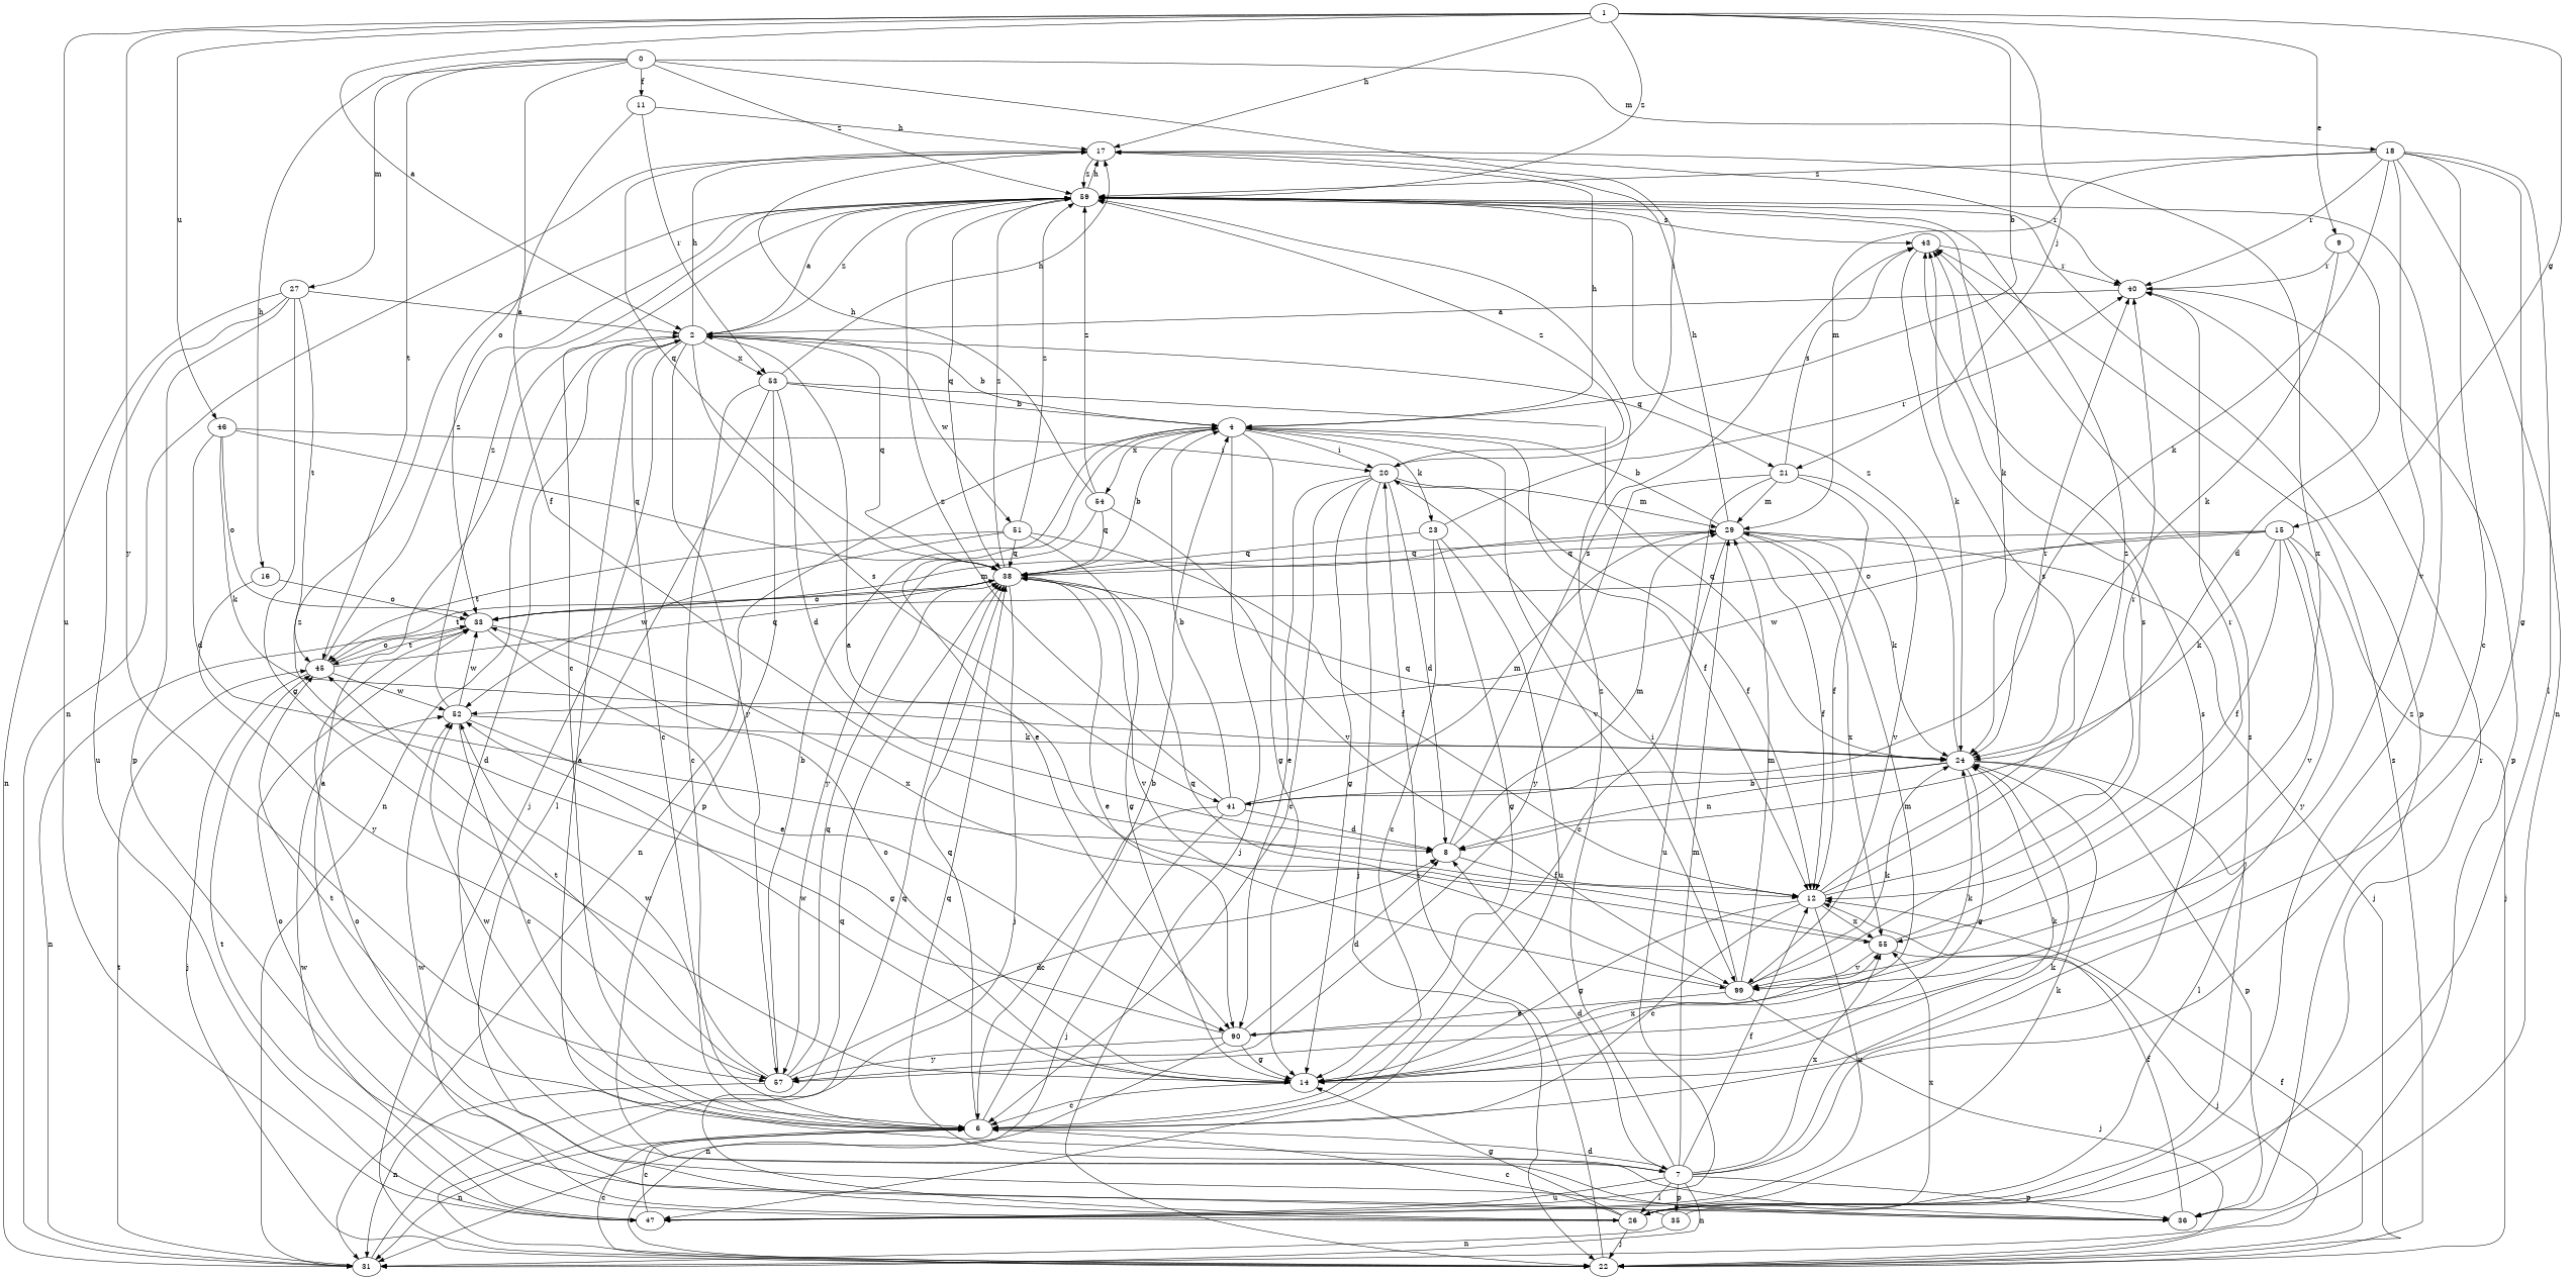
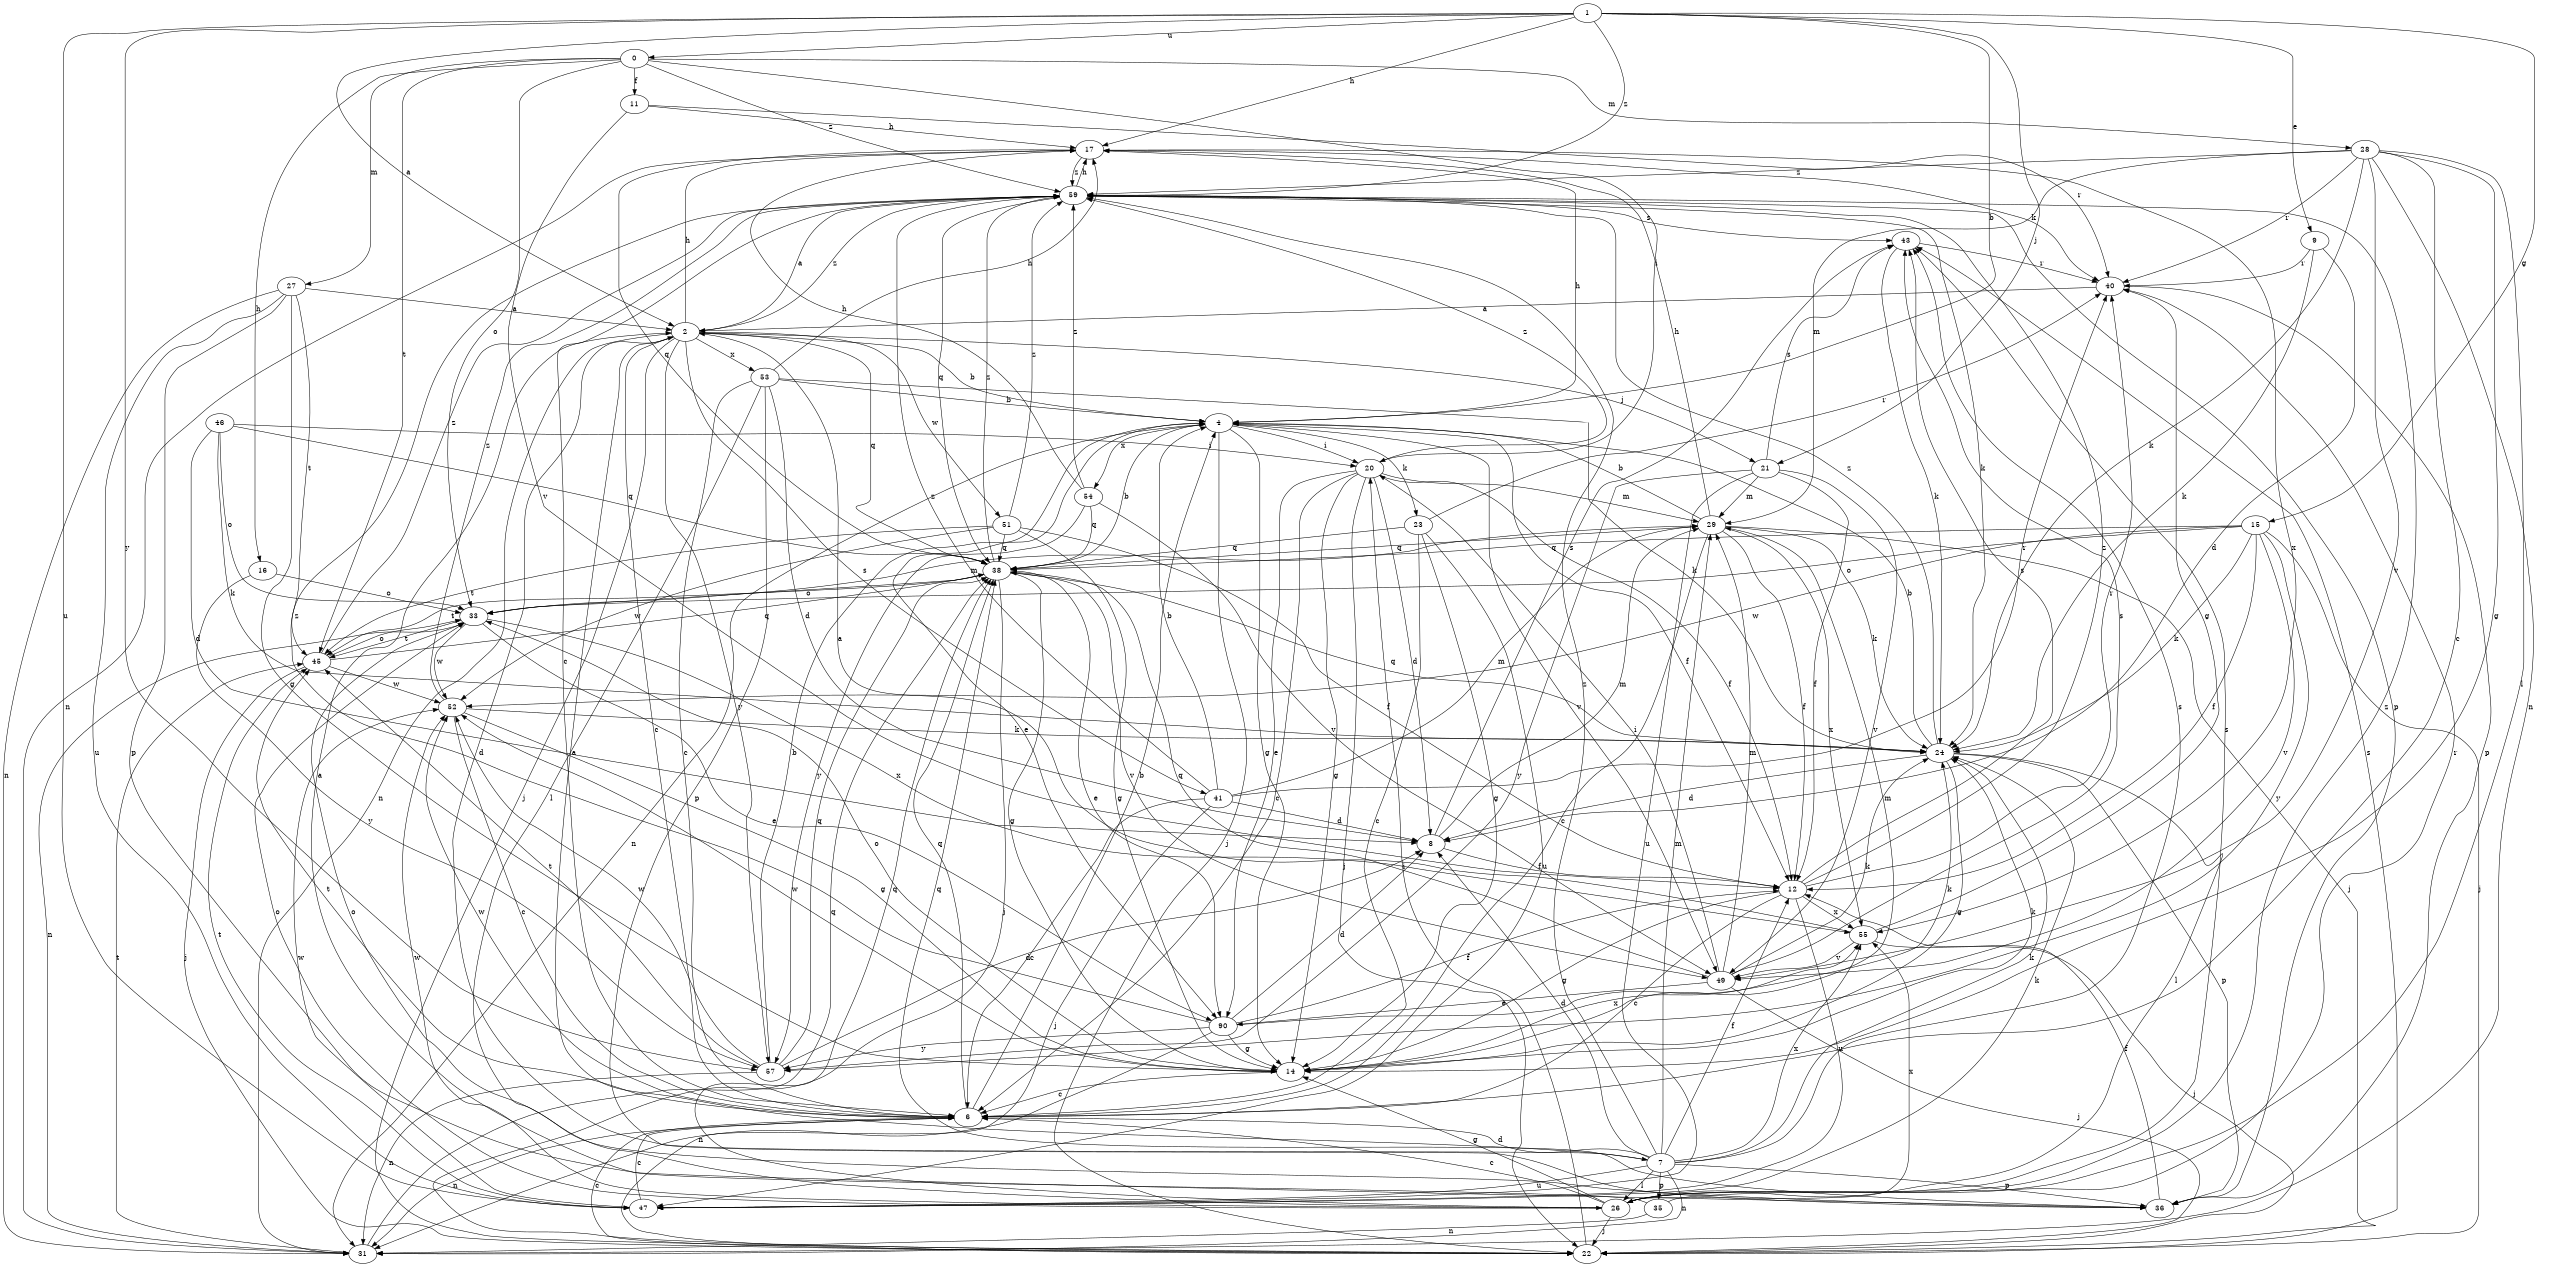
  strict digraph {
    0
    11
    16
    20
    27
-   28 [label=18]
+   28
    33
    45
    59
    17
    12
    40
    57
    6
    22
    n16 [label=90]
    14
    8
    29
    2
    47
    31
    36
-   49 [label=99]
+   49
    24
    26
    52
    55
    38
    43
    1
    4
    9
    n34 [label=15]
    21
    46
    7
    41
    51
    53
    23
    54
    35
    0 -> 11 [label=f]
    0 -> 16 [label=h]
    0 -> 20 [label=i]
    0 -> 27 [label=m]
    0 -> 28 [label=m]
    0 -> 33 [label=o]
    0 -> 45 [label=t]
    0 -> 59 [label=z]
    11 -> 17 [label=h]
-   11 -> 12 [label=f]
-   11 -> 53 [label=r]
+   11 -> 12 [label=v]
+   11 -> 40 [label=r]
    16 -> 33 [label=o]
    16 -> 57 [label=y]
    20 -> 59 [label=z]
    20 -> 12 [label=f]
    20 -> 6 [label=c]
    20 -> 22 [label=j]
    20 -> n16 [label=e]
    20 -> 14 [label=g]
    20 -> 8 [label=d]
    20 -> 29 [label=m]
    27 -> 45 [label=t]
    27 -> 14 [label=g]
    27 -> 2 [label=a]
    27 -> 47 [label=u]
    27 -> 31 [label=n]
    27 -> 36 [label=p]
    28 -> 59 [label=z]
    28 -> 40 [label=r]
    28 -> 6 [label=c]
    28 -> 14 [label=g]
    28 -> 29 [label=m]
    28 -> 31 [label=n]
    28 -> 49 [label=v]
    28 -> 24 [label=k]
    28 -> 26 [label=l]
    33 -> 45 [label=t]
    33 -> n16 [label=e]
    33 -> 29 [label=m]
    33 -> 31 [label=n]
-   52 -> 33 [label=w]
+   33 -> 52 [label=w]
    33 -> 55 [label=x]
    45 -> 33 [label=o]
    45 -> 59 [label=z]
    45 -> 22 [label=j]
    45 -> 52 [label=w]
    45 -> 38 [label=q]
    59 -> 17 [label=h]
    59 -> 6 [label=c]
    59 -> 2 [label=a]
    59 -> 36 [label=p]
    59 -> 24 [label=k]
    59 -> 38 [label=q]
    59 -> 43 [label=s]
    17 -> 59 [label=z]
-   17 -> 40 [label=r]
+   17 -> 40 [label=k]
    17 -> 31 [label=n]
    17 -> 55 [label=x]
    17 -> 38 [label=q]
    12 -> 59 [label=z]
    12 -> 40 [label=r]
    12 -> 6 [label=c]
    12 -> 14 [label=g]
    12 -> 47 [label=u]
    12 -> 55 [label=x]
    12 -> 43 [label=s]
    40 -> 2 [label=a]
    40 -> 36 [label=p]
    57 -> 45 [label=t]
    57 -> 8 [label=d]
    57 -> 31 [label=n]
    57 -> 52 [label=w]
    57 -> 38 [label=q]
    57 -> 4 [label=b]
    6 -> 45 [label=t]
    6 -> 31 [label=n]
    6 -> 52 [label=w]
    6 -> 38 [label=q]
    6 -> 4 [label=b]
-   6 -> 7 [label=d]
+   7 -> 6 [label=d]
    22 -> 20 [label=i]
-   22 -> 12 [label=f]
+   n16 -> 12 [label=f]
    22 -> 6 [label=c]
    22 -> 43 [label=s]
    n16 -> 59 [label=z]
    n16 -> 57 [label=y]
    n16 -> 14 [label=g]
    n16 -> 8 [label=d]
    n16 -> 31 [label=n]
    n16 -> 24 [label=k]
    14 -> 33 [label=o]
    14 -> 6 [label=c]
    14 -> 29 [label=m]
    14 -> 24 [label=k]
    14 -> 52 [label=w]
    14 -> 55 [label=x]
    8 -> 12 [label=f]
    8 -> 29 [label=m]
    8 -> 43 [label=s]
    29 -> 17 [label=h]
    29 -> 12 [label=f]
    29 -> 6 [label=c]
    29 -> 22 [label=j]
    29 -> 24 [label=k]
    29 -> 55 [label=x]
    29 -> 38 [label=q]
    29 -> 4 [label=b]
    2 -> 59 [label=z]
    2 -> 17 [label=h]
    2 -> 57 [label=y]
    2 -> 6 [label=c]
    2 -> 22 [label=j]
    2 -> 31 [label=n]
    2 -> 38 [label=q]
    2 -> 4 [label=b]
-   2 -> 21 [label=q]
+   2 -> 21 [label=j]
    2 -> 7 [label=d]
    2 -> 41 [label=s]
    2 -> 51 [label=w]
    2 -> 53 [label=x]
    47 -> 45 [label=t]
    47 -> 6 [label=c]
    47 -> 24 [label=k]
    47 -> 52 [label=w]
    31 -> 45 [label=t]
    31 -> 38 [label=q]
    36 -> 33 [label=o]
    36 -> 12 [label=f]
    36 -> 38 [label=q]
    49 -> 20 [label=i]
    49 -> 22 [label=j]
    49 -> n16 [label=e]
    49 -> 29 [label=m]
    49 -> 24 [label=k]
    49 -> 38 [label=q]
    49 -> 43 [label=s]
    24 -> 59 [label=z]
    24 -> 14 [label=g]
-   24 -> 8 [label=n]
+   24 -> 8 [label=d]
    24 -> 36 [label=p]
    24 -> 26 [label=l]
    24 -> 38 [label=q]
-   24 -> 41 [label=b]
+   24 -> 4 [label=b]
    26 -> 33 [label=o]
    26 -> 59 [label=z]
    26 -> 6 [label=c]
    26 -> 22 [label=j]
    26 -> 14 [label=g]
    26 -> 52 [label=w]
    26 -> 55 [label=x]
    26 -> 38 [label=q]
    26 -> 43 [label=s]
    52 -> 59 [label=z]
    52 -> 6 [label=c]
    52 -> 14 [label=g]
    52 -> 24 [label=k]
-   55 -> 40 [label=r]
+   55 -> 40 [label=g]
    55 -> 22 [label=j]
    55 -> 2 [label=a]
    55 -> 49 [label=v]
    38 -> 33 [label=o]
    38 -> 45 [label=t]
    38 -> 59 [label=z]
    38 -> 22 [label=j]
    38 -> n16 [label=e]
+   38 -> 14 [label=g]
    38 -> 49 [label=v]
    38 -> 4 [label=b]
    43 -> 40 [label=r]
    43 -> 24 [label=k]
    1 -> 59 [label=z]
    1 -> 17 [label=h]
    1 -> 57 [label=y]
    1 -> 2 [label=a]
    1 -> 47 [label=u]
    1 -> 4 [label=b]
    1 -> 9 [label=e]
    1 -> n34 [label=g]
    1 -> 21 [label=j]
-   1 -> 46 [label=u]
+   1 -> 0 [label=u]
    4 -> 20 [label=i]
    4 -> 17 [label=h]
    4 -> 12 [label=f]
    4 -> 22 [label=j]
    4 -> n16 [label=e]
    4 -> 14 [label=g]
    4 -> 31 [label=n]
    4 -> 49 [label=v]
    4 -> 23 [label=k]
    4 -> 54 [label=x]
    9 -> 40 [label=r]
    9 -> 8 [label=d]
    9 -> 24 [label=k]
    n34 -> 33 [label=o]
    n34 -> 12 [label=f]
    n34 -> 57 [label=y]
    n34 -> 22 [label=j]
    n34 -> 49 [label=v]
    n34 -> 24 [label=k]
    n34 -> 52 [label=w]
    n34 -> 38 [label=q]
    21 -> 12 [label=f]
    21 -> 57 [label=y]
    21 -> 29 [label=m]
    21 -> 47 [label=u]
    21 -> 49 [label=v]
    21 -> 43 [label=s]
    46 -> 20 [label=i]
    46 -> 33 [label=o]
    46 -> 8 [label=d]
    46 -> 24 [label=k]
    46 -> 38 [label=q]
    7 -> 59 [label=z]
    7 -> 12 [label=f]
    7 -> 8 [label=d]
    7 -> 29 [label=m]
    7 -> 2 [label=a]
    7 -> 47 [label=u]
    7 -> 31 [label=n]
    7 -> 36 [label=p]
    7 -> 24 [label=k]
    7 -> 26 [label=l]
    7 -> 55 [label=x]
    7 -> 43 [label=s]
    7 -> 35 [label=p]
    41 -> 59 [label=z]
    41 -> 40 [label=r]
    41 -> 6 [label=c]
    41 -> 22 [label=j]
    41 -> 8 [label=d]
    41 -> 29 [label=m]
    41 -> 4 [label=b]
    51 -> 45 [label=t]
    51 -> 59 [label=z]
    51 -> 12 [label=f]
    51 -> 14 [label=g]
    51 -> 52 [label=w]
    51 -> 38 [label=q]
    53 -> 17 [label=h]
    53 -> 6 [label=c]
    53 -> 8 [label=d]
    53 -> 36 [label=p]
-   53 -> 24 [label=q]
+   53 -> 24 [label=k]
    53 -> 26 [label=l]
    53 -> 4 [label=b]
    23 -> 40 [label=r]
    23 -> 6 [label=c]
    23 -> 14 [label=g]
    23 -> 47 [label=u]
    23 -> 38 [label=q]
    54 -> 59 [label=z]
    54 -> 17 [label=h]
    54 -> 57 [label=y]
    54 -> 49 [label=v]
    54 -> 38 [label=q]
    35 -> 40 [label=r]
    35 -> 2 [label=a]
    35 -> 31 [label=n]
  }
